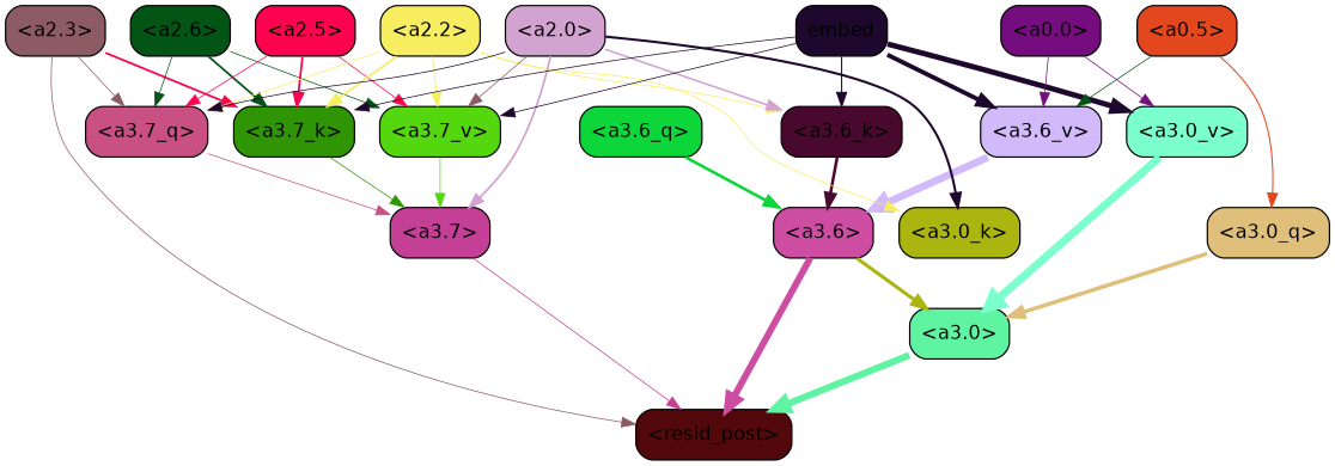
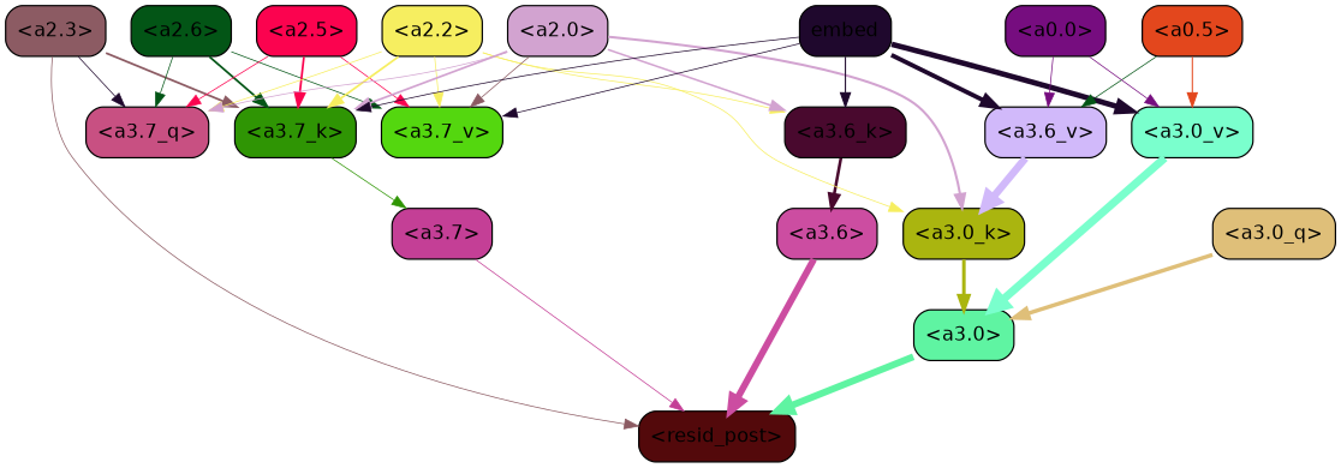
  strict digraph {
    splines=true
    node [color=black fontname=Helvetica shape=box style="filled, rounded"]
    edge [color="#f6ee60" penwidth=0.6]
    "<a3.7>" [fillcolor="#c43f96"]
    "<resid_post>" [fillcolor="#53090b"]
    "<a3.6>" [fillcolor="#cc4da1"]
    "<a3.0>" [fillcolor="#5ff4a2"]
    "<a2.3>" [fillcolor="#8c5b63"]
    "<a3.7_q>" [fillcolor="#c85082"]
    "<a3.7_k>" [fillcolor="#2f9504"]
    "<a3.7_v>" [fillcolor="#54d70f"]
-   "<a3.6_q>" [fillcolor="#0dd63b"]
    "<a3.0_q>" [fillcolor="#dfbf79"]
    "<a3.6_k>" [fillcolor="#49092e"]
    "<a3.0_k>" [fillcolor="#aab50f"]
    "<a3.6_v>" [fillcolor="#d1b9fa"]
    "<a3.0_v>" [fillcolor="#7affcd"]
    "<a2.6>" [fillcolor="#035516"]
    "<a2.5>" [fillcolor="#fb034f"]
    "<a2.2>" [fillcolor="#f6ee60"]
    "<a2.0>" [fillcolor="#d2a3d0"]
    embed [fillcolor="#1f082d"]
    "<a0.5>" [fillcolor="#e3471d"]
    "<a0.0>" [fillcolor="#760d7f"]
    "<a3.7>" -> "<resid_post>" [color="#c43f96"]
    "<a3.6>" -> "<resid_post>" [color="#cc4da1" penwidth=4.746312499046326]
    "<a3.0>" -> "<resid_post>" [color="#5ff4a2" penwidth=4.896343111991882]
    "<a2.3>" -> "<resid_post>" [color="#8c5b63"]
-   "<a2.3>" -> "<a3.7_q>" [color="#8c5b63"]
-   "<a2.3>" -> "<a3.7_k>" [color="#fb034f" penwidth=1.467104621231556]
-   "<a3.7_q>" -> "<a3.7>" [color="#c85082"]
+   "<a2.3>" -> "<a3.7_q>" [color="#1f082d"]
+   "<a2.3>" -> "<a3.7_k>" [color="#8c5b63" penwidth=1.467104621231556]
    "<a3.7_k>" -> "<a3.7>" [color="#2f9504"]
-   "<a3.7_v>" -> "<a3.7>" [color="#54d70f"]
-   "<a3.6_q>" -> "<a3.6>" [color="#0dd63b" penwidth=2.160832464694977]
    "<a3.0_q>" -> "<a3.0>" [color="#dfbf79" penwidth=2.870753765106201]
    "<a3.6_k>" -> "<a3.6>" [color="#49092e" penwidth=2.13908451795578]
-   "<a3.6>" -> "<a3.0>" [color="#aab50f" penwidth=2.520303964614868]
-   "<a3.6_v>" -> "<a3.6>" [color="#d1b9fa" penwidth=5.297133803367615]
+   "<a3.0_k>" -> "<a3.0>" [color="#aab50f" penwidth=2.520303964614868]
+   "<a3.6_v>" -> "<a3.0_k>" [color="#d1b9fa" penwidth=5.297133803367615]
    "<a3.0_v>" -> "<a3.0>" [color="#7affcd" penwidth=5.680712580680847]
    "<a2.6>" -> "<a3.7_q>" [color="#035516"]
    "<a2.6>" -> "<a3.7_k>" [color="#035516" penwidth=1.4453159049153328]
    "<a2.6>" -> "<a3.7_v>" [color="#035516"]
    "<a2.5>" -> "<a3.7_q>" [color="#fb034f"]
    "<a2.5>" -> "<a3.7_k>" [color="#fb034f" penwidth=1.4526091292500496]
    "<a2.5>" -> "<a3.7_v>" [color="#fb034f"]
    "<a2.2>" -> "<a3.7_q>"
    "<a2.2>" -> "<a3.7_k>" [penwidth=1.4310357049107552]
    "<a2.2>" -> "<a3.7_v>"
    "<a2.2>" -> "<a3.6_k>"
    "<a2.2>" -> "<a3.0_k>"
-   "<a2.0>" -> "<a3.7_q>" [color="#1f082d"]
-   "<a2.0>" -> "<a3.7>" [color="#d2a3d0" penwidth=1.4314699843525887]
+   "<a2.0>" -> "<a3.7_q>" [color="#d2a3d0"]
+   "<a2.0>" -> "<a3.7_k>" [color="#d2a3d0" penwidth=1.4314699843525887]
    "<a2.0>" -> "<a3.7_v>" [color="#8c5b63"]
    "<a2.0>" -> "<a3.6_k>" [color="#d2a3d0" penwidth=1.2950235605239868]
-   "<a2.0>" -> "<a3.0_k>" [color="#1f082d" penwidth=1.712992787361145]
+   "<a2.0>" -> "<a3.0_k>" [color="#d2a3d0" penwidth=1.712992787361145]
    embed -> "<a3.7_k>" [color="#1f082d"]
    embed -> "<a3.7_v>" [color="#1f082d"]
    embed -> "<a3.6_k>" [color="#1f082d" penwidth=0.891706109046936]
    embed -> "<a3.6_v>" [color="#1f082d" penwidth=3.1766927242279053]
    embed -> "<a3.0_v>" [color="#1f082d" penwidth=3.9005755856633186]
    "<a0.5>" -> "<a3.6_v>" [color="#035516"]
-   "<a0.5>" -> "<a3.0_q>" [color="#e3471d" penwidth=0.8493617177009583]
+   "<a0.5>" -> "<a3.0_v>" [color="#e3471d" penwidth=0.8493617177009583]
    "<a0.0>" -> "<a3.6_v>" [color="#760d7f"]
    "<a0.0>" -> "<a3.0_v>" [color="#760d7f"]
  }
